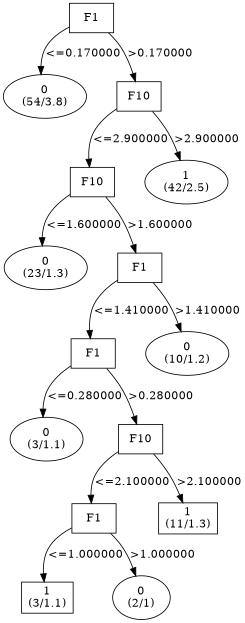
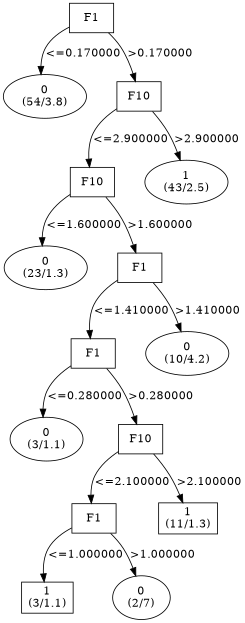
  digraph {
    node [shape=box]
    n1 [label="F1\n"]
    n2 [label="0\n(54/3.8)" shape=ellipse]
    n3 [label="F10\n"]
    n4 [label="F10\n"]
-   n5 [label="1\n(42/2.5)" shape=ellipse]
+   n5 [label="1\n(43/2.5)" shape=ellipse]
    n6 [label="0\n(23/1.3)" shape=ellipse]
    n7 [label="F1\n"]
    n8 [label="F1\n"]
-   n9 [label="0\n(10/1.2)" shape=ellipse]
+   n9 [label="0\n(10/4.2)" shape=ellipse]
    n10 [label="0\n(3/1.1)" shape=ellipse]
    n11 [label="F10\n"]
    n12 [label="F1\n"]
    n13 [label="1\n(11/1.3)"]
    n14 [label="1\n(3/1.1)"]
-   n15 [label="0\n(2/1)" shape=ellipse]
+   n15 [label="0\n(2/7)" shape=ellipse]
    n1 -> n2 [label="<=0.170000"]
    n1 -> n3 [label=">0.170000"]
    n3 -> n4 [label="<=2.900000"]
    n3 -> n5 [label=">2.900000"]
    n4 -> n6 [label="<=1.600000"]
    n4 -> n7 [label=">1.600000"]
    n7 -> n8 [label="<=1.410000"]
    n7 -> n9 [label=">1.410000"]
    n8 -> n10 [label="<=0.280000"]
    n8 -> n11 [label=">0.280000"]
    n11 -> n12 [label="<=2.100000"]
    n11 -> n13 [label=">2.100000"]
    n12 -> n14 [label="<=1.000000"]
    n12 -> n15 [label=">1.000000"]
  }
